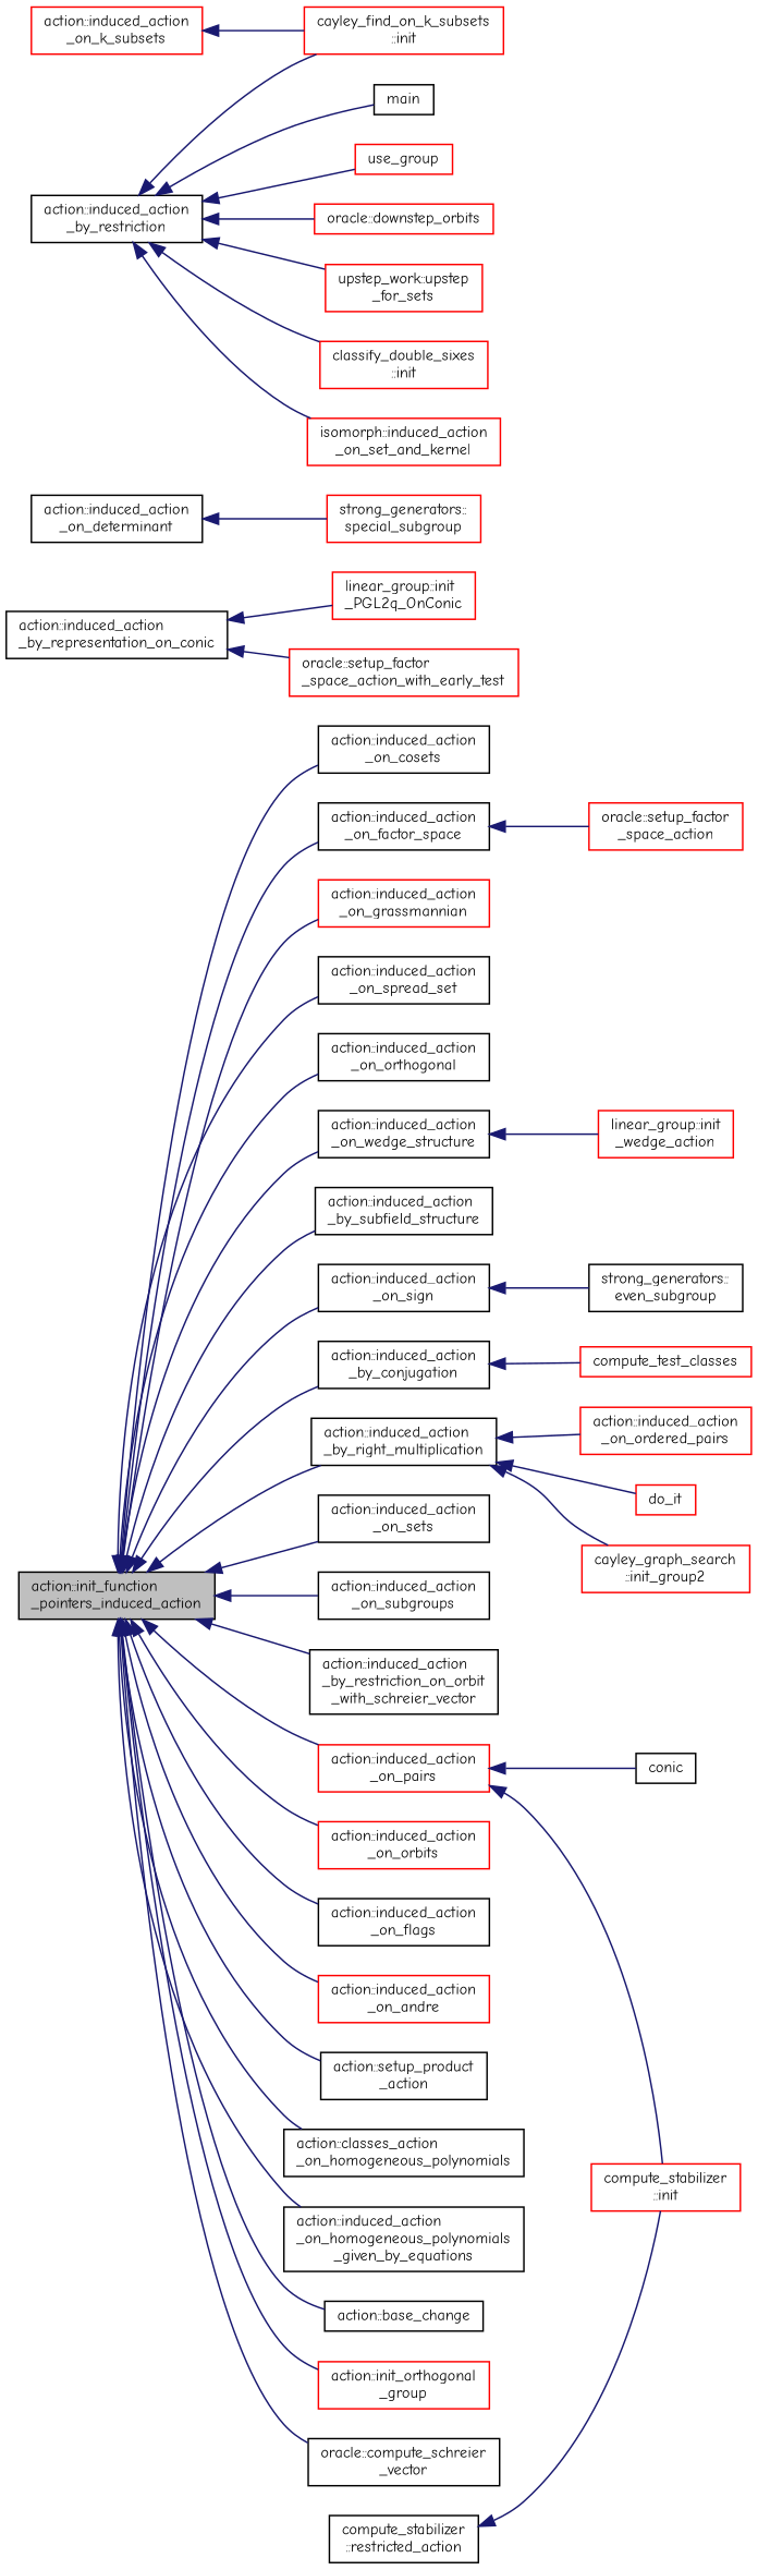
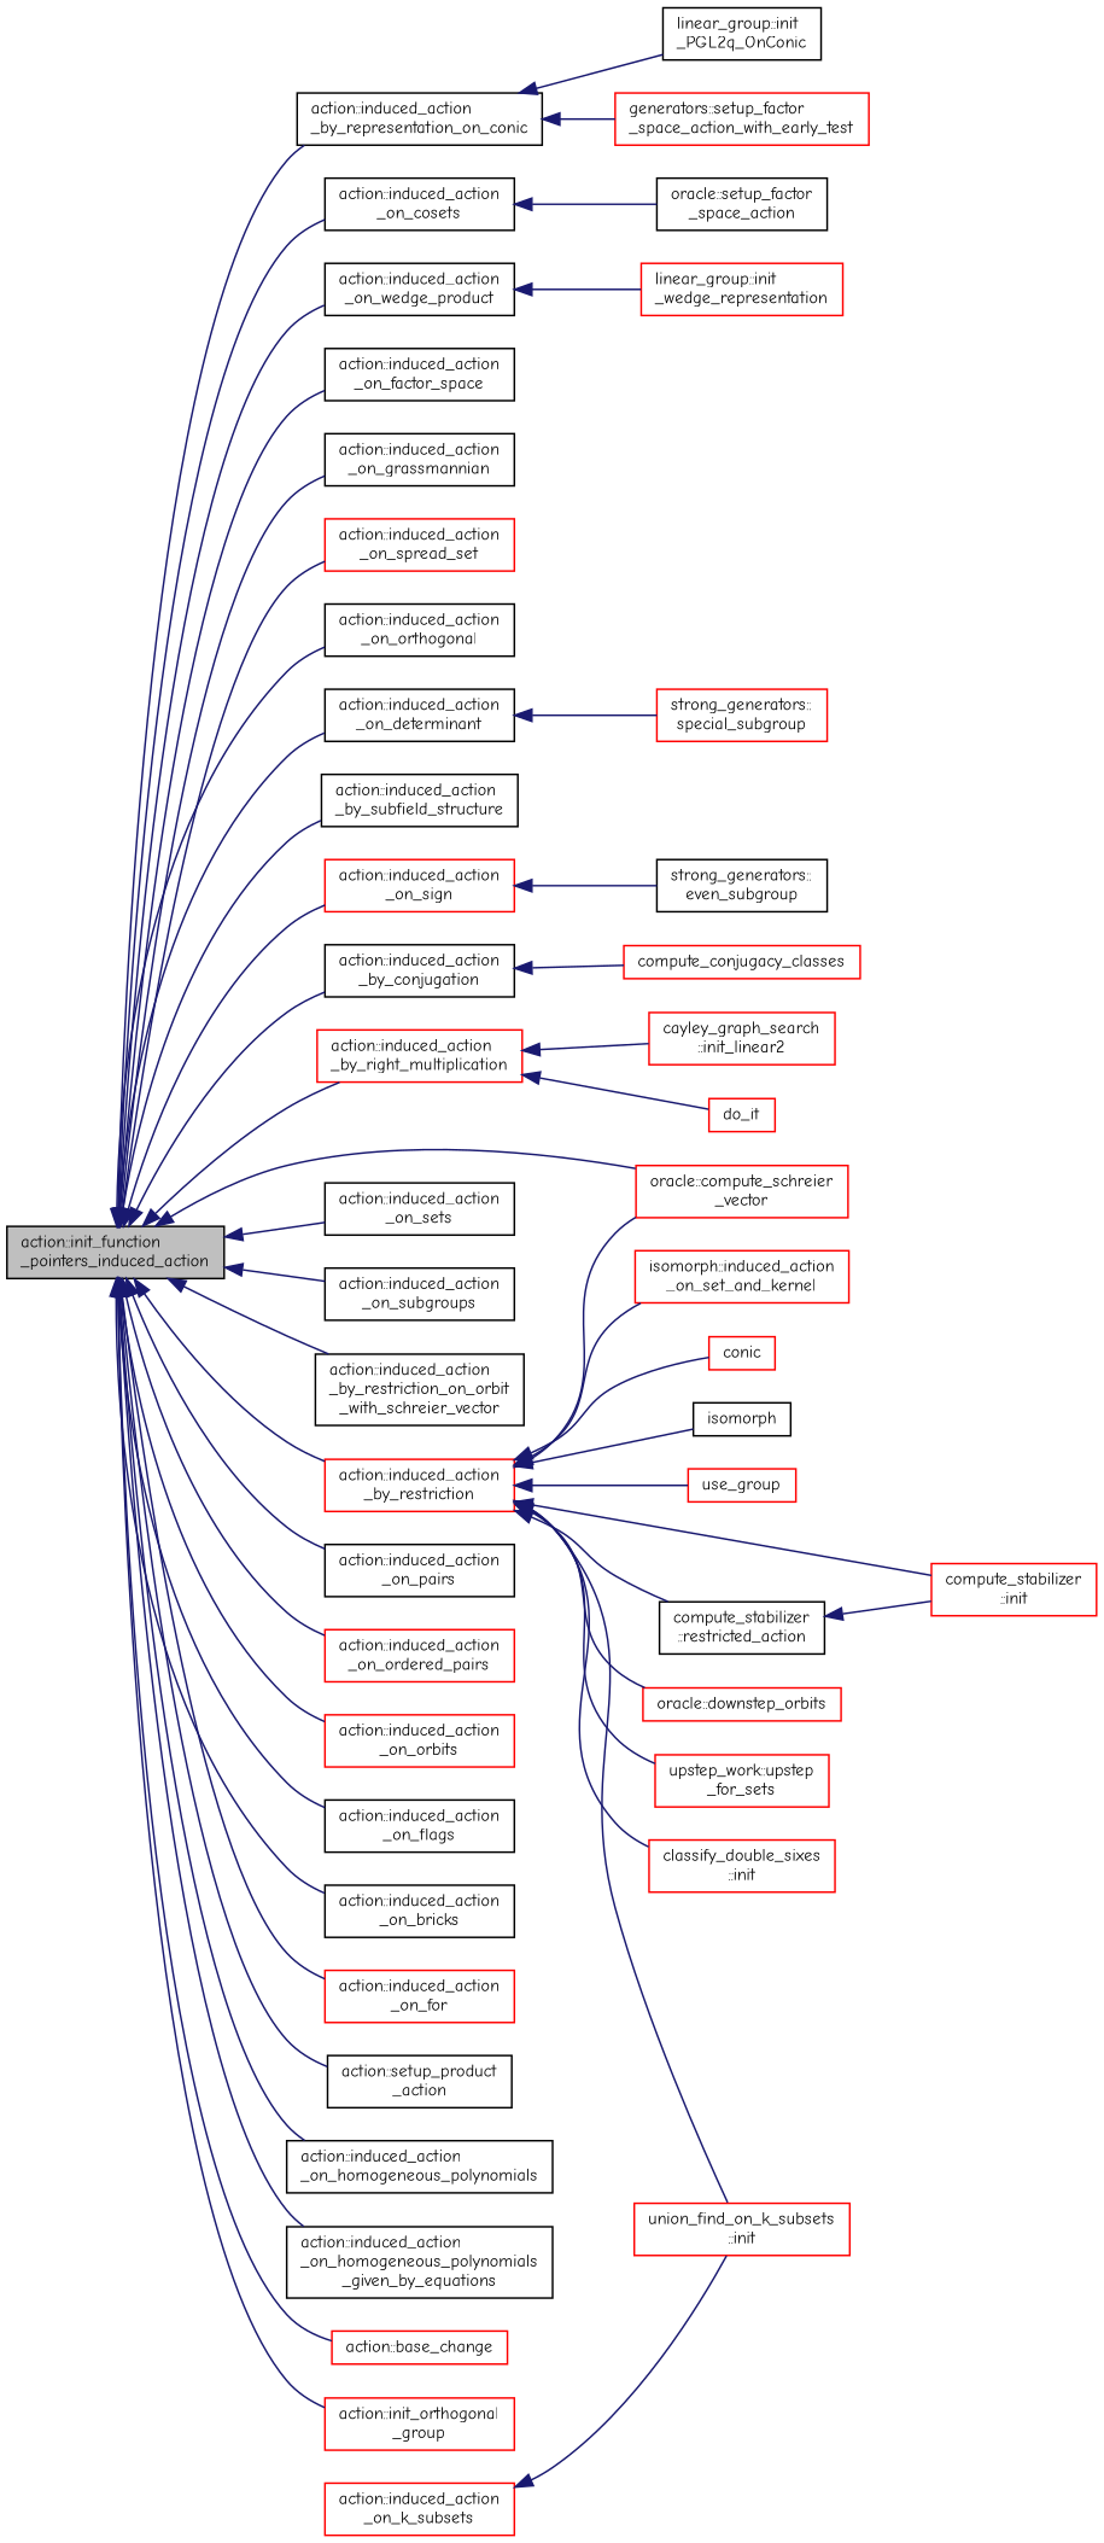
  digraph {
    fontname="Comic Neue"
    rankdir=LR
    node [color=black fillcolor=white fontname="Comic Neue" fontsize=10 shape=record style=filled]
    edge [color=midnightblue dir=back fontname="Comic Neue" fontsize=10 labelfontname=Helvetica labelfontsize=10 style=solid]
    n1 [fillcolor=grey75 fontcolor=black height=0.2 label="action::init_function\l_pointers_induced_action" width=0.4]
    n2 [height=0.2 label="action::induced_action\l_by_representation_on_conic" width=0.4]
    n3 [height=0.2 label="action::induced_action\l_on_cosets" width=0.4]
    n4 [height=0.2 label="action::induced_action\l_on_factor_space" width=0.4]
-   n5 [color=red height=0.2 label="action::induced_action\l_on_grassmannian" width=0.4]
-   n6 [height=0.2 label="action::induced_action\l_on_spread_set" width=0.4]
+   n5 [height=0.2 label="action::induced_action\l_on_grassmannian" width=0.4]
+   n6 [color=red height=0.2 label="action::induced_action\l_on_spread_set" width=0.4]
    n7 [height=0.2 label="action::induced_action\l_on_orthogonal" width=0.4]
-   n8 [height=0.2 label="action::induced_action\l_on_wedge_structure" width=0.4]
+   n8 [height=0.2 label="action::induced_action\l_on_wedge_product" width=0.4]
    n9 [height=0.2 label="action::induced_action\l_by_subfield_structure" width=0.4]
    n10 [height=0.2 label="action::induced_action\l_on_determinant" width=0.4]
-   n11 [height=0.2 label="action::induced_action\l_on_sign" width=0.4]
+   n11 [color=red height=0.2 label="action::induced_action\l_on_sign" width=0.4]
    n12 [height=0.2 label="action::induced_action\l_by_conjugation" width=0.4]
-   n13 [height=0.2 label="action::induced_action\l_by_right_multiplication" width=0.4]
+   n13 [color=red height=0.2 label="action::induced_action\l_by_right_multiplication" width=0.4]
    n14 [height=0.2 label="action::induced_action\l_on_sets" width=0.4]
    n15 [height=0.2 label="action::induced_action\l_on_subgroups" width=0.4]
    n16 [height=0.2 label="action::induced_action\l_by_restriction_on_orbit\l_with_schreier_vector" width=0.4]
-   n17 [height=0.2 label="action::induced_action\l_by_restriction" width=0.4]
-   n18 [color=red height=0.2 label="action::induced_action\l_on_pairs" width=0.4]
+   n17 [color=red height=0.2 label="action::induced_action\l_by_restriction" width=0.4]
+   n18 [height=0.2 label="action::induced_action\l_on_pairs" width=0.4]
    n19 [color=red height=0.2 label="action::induced_action\l_on_ordered_pairs" width=0.4]
    n20 [color=red height=0.2 label="action::induced_action\l_on_orbits" width=0.4]
    n21 [height=0.2 label="action::induced_action\l_on_flags" width=0.4]
-   n23 [color=red height=0.2 label="action::induced_action\l_on_andre" width=0.4]
+   n22 [height=0.2 label="action::induced_action\l_on_bricks" width=0.4]
+   n23 [color=red height=0.2 label="action::induced_action\l_on_for" width=0.4]
    n24 [height=0.2 label="action::setup_product\l_action" width=0.4]
-   n25 [height=0.2 label="action::classes_action\l_on_homogeneous_polynomials" width=0.4]
+   n25 [height=0.2 label="action::induced_action\l_on_homogeneous_polynomials" width=0.4]
    n26 [height=0.2 label="action::induced_action\l_on_homogeneous_polynomials\l_given_by_equations" width=0.4]
-   n27 [height=0.2 label="action::base_change" width=0.4]
+   n27 [color=red height=0.2 label="action::base_change" width=0.4]
    n28 [color=red height=0.2 label="action::init_orthogonal\l_group" width=0.4]
-   n29 [height=0.2 label="oracle::compute_schreier\l_vector" width=0.4]
-   n30 [color=red height=0.2 label="linear_group::init\l_PGL2q_OnConic" width=0.4]
-   n31 [color=red height=0.2 label="oracle::setup_factor\l_space_action_with_early_test" width=0.4]
-   n32 [color=red height=0.2 label="oracle::setup_factor\l_space_action" width=0.4]
-   n33 [color=red height=0.2 label="linear_group::init\l_wedge_action" width=0.4]
+   n29 [color=red height=0.2 label="oracle::compute_schreier\l_vector" width=0.4]
+   n30 [height=0.2 label="linear_group::init\l_PGL2q_OnConic" width=0.4]
+   n31 [color=red height=0.2 label="generators::setup_factor\l_space_action_with_early_test" width=0.4]
+   n32 [height=0.2 label="oracle::setup_factor\l_space_action" width=0.4]
+   n33 [color=red height=0.2 label="linear_group::init\l_wedge_representation" width=0.4]
    n34 [color=red height=0.2 label="strong_generators::\lspecial_subgroup" width=0.4]
    n35 [height=0.2 label="strong_generators::\leven_subgroup" width=0.4]
-   n36 [color=red height=0.2 label=compute_test_classes width=0.4]
+   n36 [color=red height=0.2 label=compute_conjugacy_classes width=0.4]
    n37 [color=red height=0.2 label=do_it width=0.4]
-   n38 [color=red height=0.2 label="cayley_graph_search\l::init_group2" width=0.4]
-   n39 [height=0.2 label=conic width=0.4]
-   n40 [height=0.2 label=main width=0.4]
+   n38 [color=red height=0.2 label="cayley_graph_search\l::init_linear2" width=0.4]
+   n39 [color=red height=0.2 label=conic width=0.4]
+   n40 [height=0.2 label=isomorph width=0.4]
    n41 [color=red height=0.2 label=use_group width=0.4]
-   n42 [color=red height=0.2 label="cayley_find_on_k_subsets\l::init" width=0.4]
+   n42 [color=red height=0.2 label="union_find_on_k_subsets\l::init" width=0.4]
    n43 [color=red height=0.2 label="compute_stabilizer\l::init" width=0.4]
    n44 [height=0.2 label="compute_stabilizer\l::restricted_action" width=0.4]
    n45 [color=red height=0.2 label="oracle::downstep_orbits" width=0.4]
    n46 [color=red height=0.2 label="upstep_work::upstep\l_for_sets" width=0.4]
    n47 [color=red height=0.2 label="classify_double_sixes\l::init" width=0.4]
    n48 [color=red height=0.2 label="isomorph::induced_action\l_on_set_and_kernel" width=0.4]
    n49 [color=red height=0.2 label="action::induced_action\l_on_k_subsets" width=0.4]
+   n1 -> n2
    n1 -> n3
    n1 -> n4
    n1 -> n5
    n1 -> n6
    n1 -> n7
    n1 -> n8
    n1 -> n9
+   n1 -> n10
    n1 -> n11
    n1 -> n12
    n1 -> n13
    n1 -> n14
    n1 -> n15
    n1 -> n16
+   n1 -> n17
    n1 -> n18
-   n13 -> n19
+   n1 -> n19
    n1 -> n20
    n1 -> n21
+   n1 -> n22
    n1 -> n23
    n1 -> n24
    n1 -> n25
    n1 -> n26
    n1 -> n27
    n1 -> n28
    n1 -> n29
    n2 -> n30
    n2 -> n31
-   n4 -> n32
+   n3 -> n32
    n8 -> n33
    n10 -> n34
    n11 -> n35
    n12 -> n36
    n13 -> n37
    n13 -> n38
-   n18 -> n39
+   n17 -> n29
+   n17 -> n39
    n17 -> n40
    n17 -> n41
    n17 -> n42
-   n18 -> n43
+   n17 -> n43
+   n17 -> n44
    n17 -> n45
    n17 -> n46
    n17 -> n47
    n17 -> n48
    n44 -> n43
    n49 -> n42
  }
